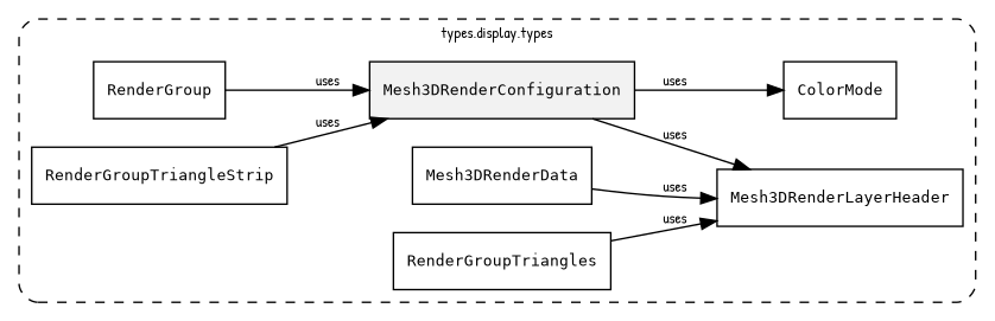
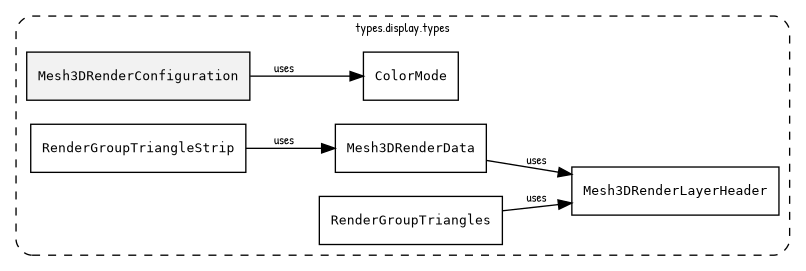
  digraph {
    fontname="Patrick Hand"
    fontsize=10
    rankdir=LR
    node [fontname="Patrick Hand" fontsize=10 shape=box]
    edge [fontname="Patrick Hand" fontsize=10]
    n1 [fillcolor="#0000000D" label=<<font face="monospace"><table align="center" border="0" cellspacing="0" cellpadding="0"><tr><td href="../../../content/packages/nds.display.types.html#Structure-Mesh3DRenderConfiguration" title="Structure defined in nds.display.types">Mesh3DRenderConfiguration</td></tr></table></font>> style=filled]
    n2 [label=<<font face="monospace"><table align="center" border="0" cellspacing="0" cellpadding="0"><tr><td href="../../../content/packages/nds.display.types.html#Structure-Mesh3DRenderLayerHeader" title="Structure defined in nds.display.types">Mesh3DRenderLayerHeader</td></tr></table></font>>]
    n3 [label=<<font face="monospace"><table align="center" border="0" cellspacing="0" cellpadding="0"><tr><td href="../../../content/packages/nds.display.types.html#Enum-ColorMode" title="Enum defined in nds.display.types">ColorMode</td></tr></table></font>>]
    n4 [label=<<font face="monospace"><table align="center" border="0" cellspacing="0" cellpadding="0"><tr><td href="../../../content/packages/nds.display.types.html#Structure-Mesh3DRenderData" title="Structure defined in nds.display.types">Mesh3DRenderData</td></tr></table></font>>]
-   n5 [label=<<font face="monospace"><table align="center" border="0" cellspacing="0" cellpadding="0"><tr><td href="../../../content/packages/nds.display.types.html#Structure-RenderGroup" title="Structure defined in nds.display.types">RenderGroup</td></tr></table></font>>]
    n6 [label=<<font face="monospace"><table align="center" border="0" cellspacing="0" cellpadding="0"><tr><td href="../../../content/packages/nds.display.types.html#Structure-RenderGroupTriangleStrip" title="Structure defined in nds.display.types">RenderGroupTriangleStrip</td></tr></table></font>>]
    n7 [label=<<font face="monospace"><table align="center" border="0" cellspacing="0" cellpadding="0"><tr><td href="../../../content/packages/nds.display.types.html#Structure-RenderGroupTriangles" title="Structure defined in nds.display.types">RenderGroupTriangles</td></tr></table></font>>]
    subgraph cluster_1 {
      label="types.display.types"
      style="dashed, rounded"
      n1
      n2
      n3
      n4
-     n5
      n6
      n7
    }
-   n1 -> n2 [label=uses]
    n1 -> n3 [label=uses]
    n4 -> n2 [label=uses]
-   n5 -> n1 [label=uses]
-   n6 -> n1 [label=uses]
+   n6 -> n4 [label=uses]
    n7 -> n2 [label=uses]
  }
